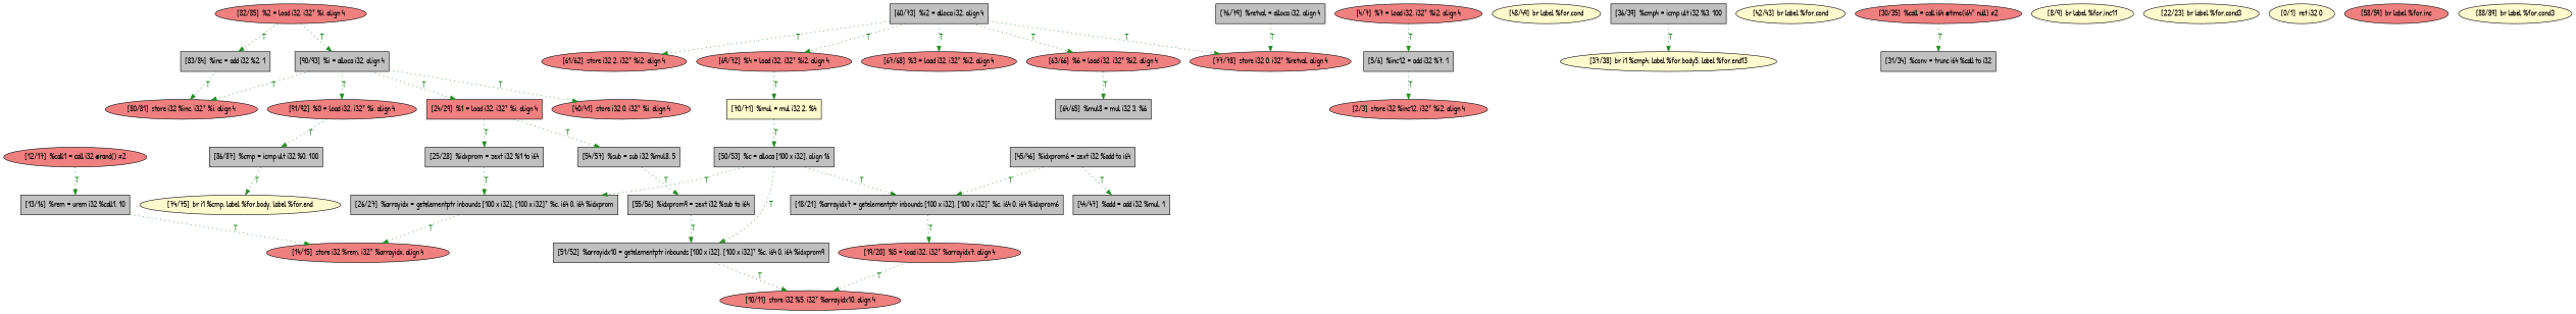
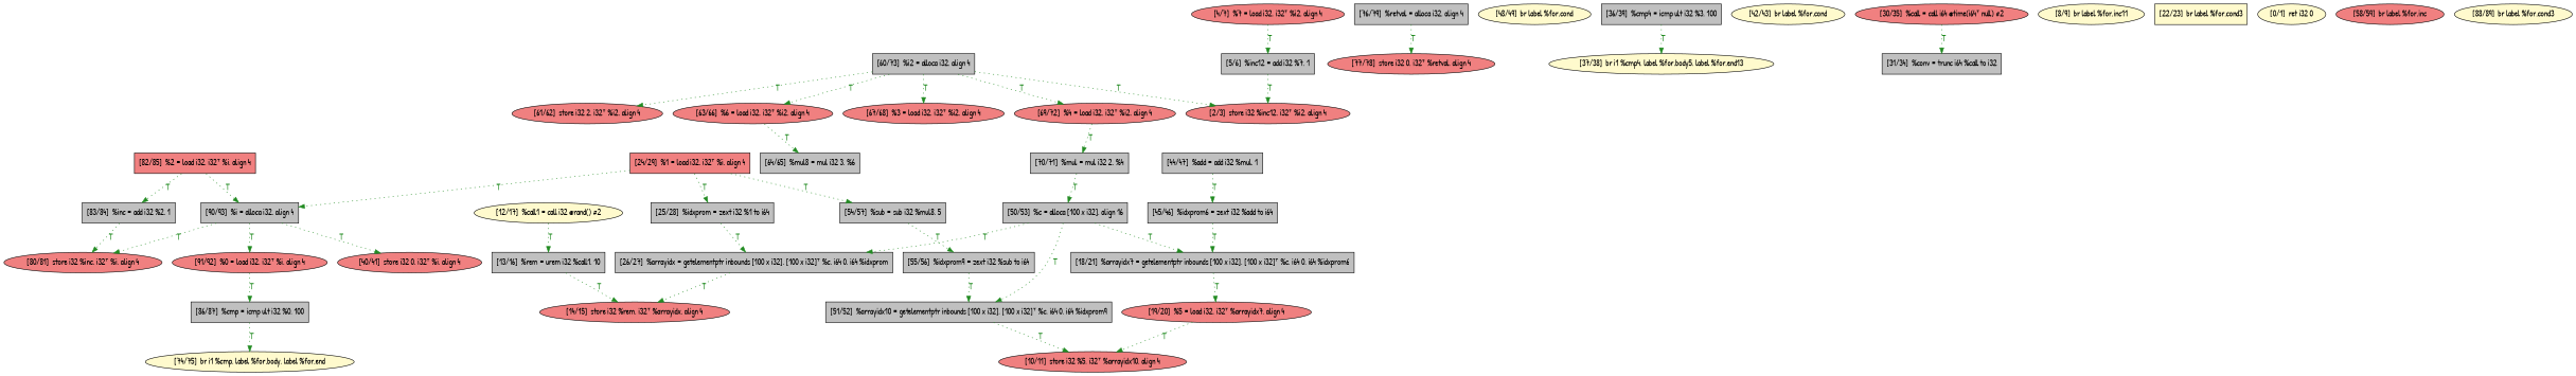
  digraph {
    fontname="Patrick Hand"
    node [fillcolor=grey fontname="Patrick Hand" shape=ellipse style=filled]
    edge [color=forestgreen fontcolor=forestgreen fontname="Patrick Hand" style=dotted]
    n1 [label="[51/52]  %arrayidx10 = getelementptr inbounds [100 x i32], [100 x i32]* %c, i64 0, i64 %idxprom9" shape=rectangle]
    n2 [fillcolor=lightcoral label="[10/11]  store i32 %5, i32* %arrayidx10, align 4"]
    n3 [label="[5/6]  %inc12 = add i32 %7, 1" shape=rectangle]
    n4 [fillcolor=lightcoral label="[2/3]  store i32 %inc12, i32* %i2, align 4"]
    n5 [label="[50/53]  %c = alloca [100 x i32], align 16" shape=rectangle]
    n6 [label="[18/21]  %arrayidx7 = getelementptr inbounds [100 x i32], [100 x i32]* %c, i64 0, i64 %idxprom6" shape=rectangle]
    n7 [label="[26/27]  %arrayidx = getelementptr inbounds [100 x i32], [100 x i32]* %c, i64 0, i64 %idxprom" shape=rectangle]
    n8 [fillcolor=lightcoral label="[19/20]  %5 = load i32, i32* %arrayidx7, align 4"]
    n9 [fillcolor=lightcoral label="[14/15]  store i32 %rem, i32* %arrayidx, align 4"]
    n10 [fillcolor=lightcoral label="[61/62]  store i32 2, i32* %i2, align 4"]
    n11 [label="[54/57]  %sub = sub i32 %mul8, 5" shape=rectangle]
    n12 [label="[55/56]  %idxprom9 = zext i32 %sub to i64" shape=rectangle]
-   n13 [fillcolor=lightcoral label="[82/85]  %2 = load i32, i32* %i, align 4"]
+   n13 [fillcolor=lightcoral label="[82/85]  %2 = load i32, i32* %i, align 4" shape=box]
    n14 [label="[83/84]  %inc = add i32 %2, 1" shape=rectangle]
    n15 [label="[90/93]  %i = alloca i32, align 4" shape=rectangle]
    n16 [fillcolor=lightcoral label="[80/81]  store i32 %inc, i32* %i, align 4"]
-   n17 [fillcolor=lemonchiffon label="[70/71]  %mul = mul i32 2, %4" shape=rectangle]
+   n17 [label="[70/71]  %mul = mul i32 2, %4" shape=rectangle]
    n18 [label="[44/47]  %add = add i32 %mul, 1" shape=rectangle]
    n19 [label="[45/46]  %idxprom6 = zext i32 %add to i64" shape=rectangle]
    n20 [fillcolor=lightcoral label="[77/78]  store i32 0, i32* %retval, align 4"]
    n21 [fillcolor=lightcoral label="[63/66]  %6 = load i32, i32* %i2, align 4"]
    n22 [label="[64/65]  %mul8 = mul i32 3, %6" shape=rectangle]
    n23 [fillcolor=lemonchiffon label="[48/49]  br label %for.cond"]
    n24 [fillcolor=lemonchiffon label="[37/38]  br i1 %cmp4, label %for.body5, label %for.end13"]
    n25 [fillcolor=lemonchiffon label="[42/43]  br label %for.cond"]
    n26 [fillcolor=lightcoral label="[40/41]  store i32 0, i32* %i, align 4"]
    n27 [fillcolor=lightcoral label="[24/29]  %1 = load i32, i32* %i, align 4" shape=box]
    n28 [label="[25/28]  %idxprom = zext i32 %1 to i64" shape=rectangle]
    n29 [label="[31/34]  %conv = trunc i64 %call to i32" shape=rectangle]
    n30 [label="[36/39]  %cmp4 = icmp ult i32 %3, 100" shape=rectangle]
    n31 [fillcolor=lemonchiffon label="[8/9]  br label %for.inc11"]
    n32 [fillcolor=lightcoral label="[67/68]  %3 = load i32, i32* %i2, align 4"]
    n33 [label="[60/73]  %i2 = alloca i32, align 4" shape=rectangle]
    n34 [fillcolor=lightcoral label="[69/72]  %4 = load i32, i32* %i2, align 4"]
    n35 [fillcolor=lightcoral label="[4/7]  %7 = load i32, i32* %i2, align 4"]
    n36 [label="[13/16]  %rem = urem i32 %call1, 10" shape=rectangle]
-   n37 [fillcolor=lightcoral label="[12/17]  %call1 = call i32 @rand() #2"]
+   n37 [fillcolor=lemonchiffon label="[12/17]  %call1 = call i32 @rand() #2"]
    n38 [fillcolor=lightcoral label="[91/92]  %0 = load i32, i32* %i, align 4"]
    n39 [label="[86/87]  %cmp = icmp ult i32 %0, 100" shape=rectangle]
-   n40 [fillcolor=lemonchiffon label="[22/23]  br label %for.cond3"]
+   n40 [fillcolor=lemonchiffon label="[22/23]  br label %for.cond3" shape=box]
    n41 [fillcolor=lemonchiffon label="[0/1]  ret i32 0"]
    n42 [label="[76/79]  %retval = alloca i32, align 4" shape=rectangle]
    n43 [fillcolor=lightcoral label="[30/35]  %call = call i64 @time(i64* null) #2"]
    n44 [fillcolor=lemonchiffon label="[74/75]  br i1 %cmp, label %for.body, label %for.end"]
    n45 [fillcolor=lightcoral label="[58/59]  br label %for.inc"]
    n46 [fillcolor=lemonchiffon label="[88/89]  br label %for.cond3"]
    n1 -> n2 [label=T]
    n3 -> n4 [label=T]
    n5 -> n1 [label=T]
    n5 -> n6 [label=T]
    n5 -> n7 [label=T]
    n6 -> n8 [label=T]
    n7 -> n9 [label=T]
    n8 -> n2 [label=T]
    n11 -> n12 [label=T]
    n12 -> n1 [label=T]
    n13 -> n14 [label=T]
    n13 -> n15 [label=T]
    n14 -> n16 [label=T]
    n15 -> n16 [label=T]
    n15 -> n26 [label=T]
-   n15 -> n27 [label=T]
+   n27 -> n15 [label=T]
    n15 -> n38 [label=T]
    n17 -> n5 [label=T]
-   n19 -> n18 [label=T]
+   n18 -> n19 [label=T]
    n19 -> n6 [label=T]
    n21 -> n22 [label=T]
    n27 -> n11 [label=T]
    n27 -> n28 [label=T]
    n28 -> n7 [label=T]
    n30 -> n24 [label=T]
-   n33 -> n20 [label=T]
+   n33 -> n4 [label=T]
    n33 -> n10 [label=T]
    n33 -> n21 [label=T]
    n33 -> n32 [label=T]
    n33 -> n34 [label=T]
    n34 -> n17 [label=T]
    n35 -> n3 [label=T]
    n36 -> n9 [label=T]
    n37 -> n36 [label=T]
    n38 -> n39 [label=T]
    n39 -> n44 [label=T]
    n42 -> n20 [label=T]
    n43 -> n29 [label=T]
  }
